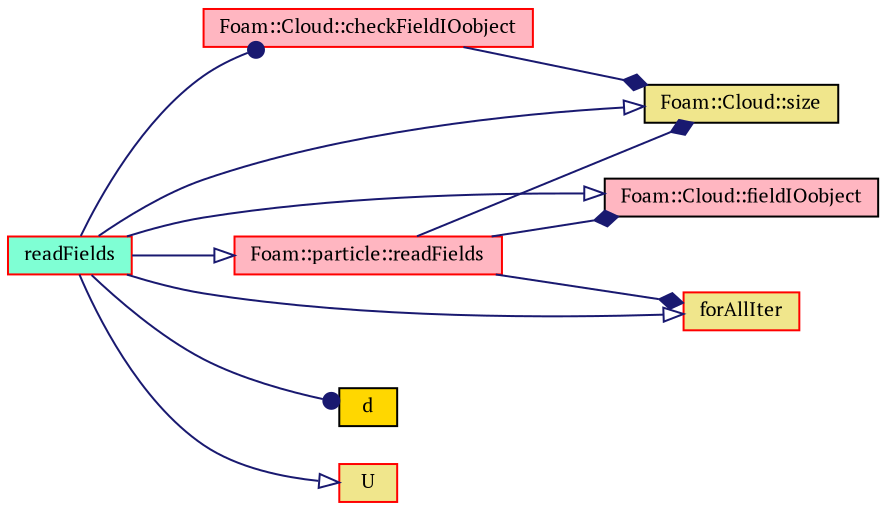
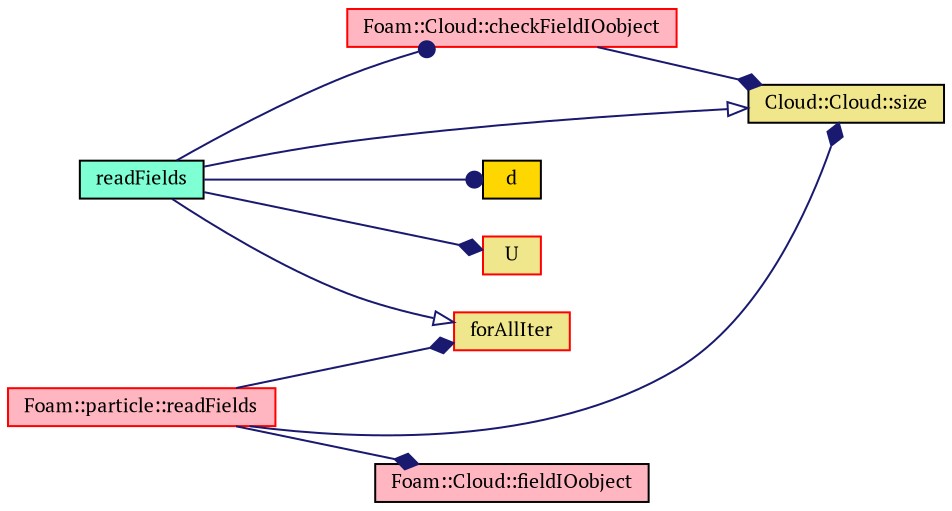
  digraph {
    fontname="PT Serif"
    rankdir=LR
    node [color=black fillcolor=lightpink fontname="PT Serif" fontsize=10 shape=record style=filled]
    edge [arrowhead=onormal color=midnightblue fontname="PT Serif" fontsize=10 labelfontname=FreeSans labelfontsize=10 style=solid]
-   n1 [color=red fillcolor=aquamarine fontcolor=black height=0.2 label=readFields width=0.4]
+   n1 [fillcolor=aquamarine fontcolor=black height=0.2 label=readFields width=0.4]
    n2 [color=red height=0.2 label="Foam::Cloud::checkFieldIOobject" width=0.4]
-   n3 [fillcolor=khaki height=0.2 label="Foam::Cloud::size" width=0.4]
+   n3 [fillcolor=khaki height=0.2 label="Cloud::Cloud::size" width=0.4]
    n4 [fillcolor=gold height=0.2 label=d width=0.4]
    n5 [height=0.2 label="Foam::Cloud::fieldIOobject" width=0.4]
    n6 [color=red fillcolor=khaki height=0.2 label=forAllIter width=0.4]
    n7 [color=red height=0.2 label="Foam::particle::readFields" width=0.4]
    n8 [color=red fillcolor=khaki height=0.2 label=U width=0.4]
    n1 -> n2 [arrowhead=dot]
    n1 -> n3
    n1 -> n4 [arrowhead=dot]
-   n1 -> n5
    n1 -> n6
-   n1 -> n7
-   n1 -> n8
+   n1 -> n8 [arrowhead=diamond]
    n2 -> n3 [arrowhead=diamond]
    n7 -> n3 [arrowhead=diamond]
    n7 -> n5 [arrowhead=diamond]
    n7 -> n6 [arrowhead=diamond]
  }
